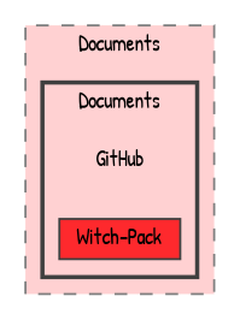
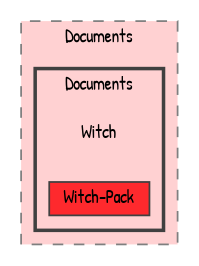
  digraph {
    compound=true
    rankdir=LR
    fontname="Patrick Hand"
    node [fontname="Patrick Hand" fontsize=10]
-   n1 [height=0.2 label=GitHub shape=plaintext width=0.4]
+   n1 [height=0.2 label=Witch shape=plaintext width=0.4]
    n2 [color=grey25 fillcolor="#fe292d" height=0.2 label="Witch-Pack" shape=box style=filled width=0.4]
    subgraph cluster_1 {
      bgcolor="#ffd1d2"
      fontsize=10
      label=Documents
      pencolor=grey50
      style="filled,dashed"
      subgraph cluster_2 {
        bgcolor="#ffd1d2"
        fontsize=10
        pencolor=grey25
        style="filled,bold"
        n1
        n2
      }
    }
  }
